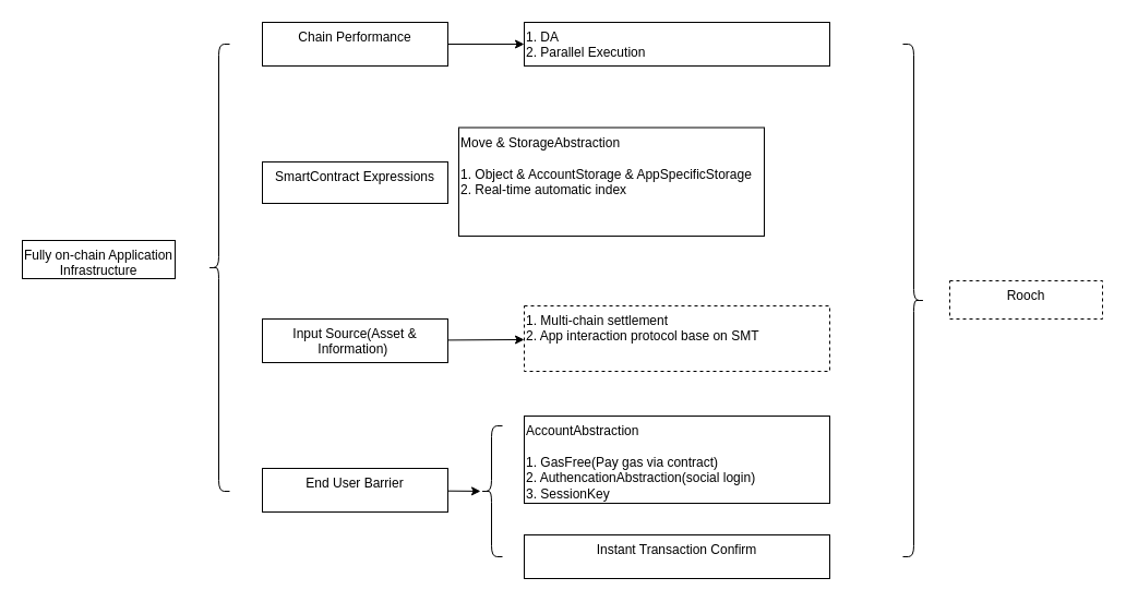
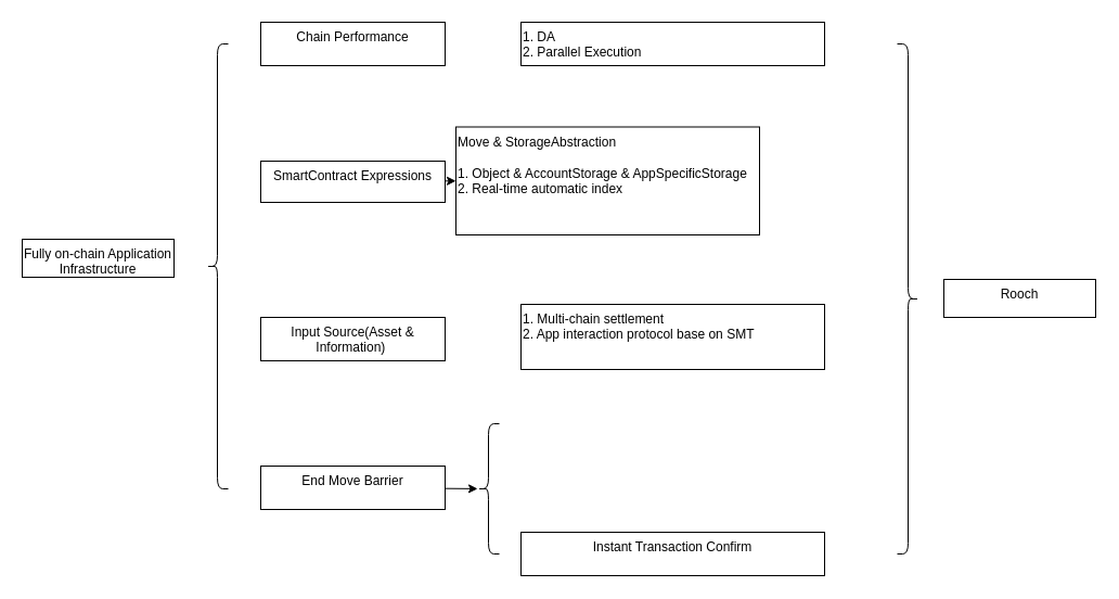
  <mxCell id="0" />
  <mxCell id="1" parent="0" />
  <mxCell id="2" value="Fully on-chain Application&lt;br&gt;Infrastructure" style="rounded=0;whiteSpace=wrap;html=1;verticalAlign=top;" parent="1" vertex="1"><mxGeometry x="20" y="220" width="140" height="35" as="geometry" /></mxCell>
- <mxCell id="3" style="edgeStyle=none;html=1;entryX=0;entryY=0.5;entryDx=0;entryDy=0;" parent="1" source="4" target="11" edge="1"><mxGeometry relative="1" as="geometry" /></mxCell>
  <mxCell id="4" value="Chain Performance" style="rounded=0;whiteSpace=wrap;html=1;verticalAlign=top;" parent="1" vertex="1"><mxGeometry x="240" y="20" width="170" height="40" as="geometry" /></mxCell>
+ <mxCell id="5" style="edgeStyle=none;html=1;entryX=0;entryY=0.5;entryDx=0;entryDy=0;" parent="1" source="6" target="9" edge="1"><mxGeometry relative="1" as="geometry" /></mxCell>
  <mxCell id="6" value="SmartContract Expressions" style="rounded=0;whiteSpace=wrap;html=1;verticalAlign=top;" parent="1" vertex="1"><mxGeometry x="240" y="148" width="170" height="38" as="geometry" /></mxCell>
- <mxCell id="7" style="edgeStyle=none;html=1;" parent="1" source="8" target="15" edge="1"><mxGeometry relative="1" as="geometry" /></mxCell>
  <mxCell id="8" value="Input Source(Asset &amp;amp; Information)&amp;nbsp;" style="rounded=0;whiteSpace=wrap;html=1;verticalAlign=top;" parent="1" vertex="1"><mxGeometry x="240" y="292" width="170" height="40" as="geometry" /></mxCell>
  <mxCell id="9" value="Move &amp;amp; StorageAbstraction&lt;br&gt;&lt;br&gt;&lt;div style=&quot;&quot;&gt;1. Object &amp;amp; AccountStorage &amp;amp; AppSpecificStorage&lt;/div&gt;&lt;div style=&quot;&quot;&gt;2. Real-time automatic index&lt;/div&gt;" style="rounded=0;whiteSpace=wrap;html=1;verticalAlign=top;align=left;" parent="1" vertex="1"><mxGeometry x="420" y="116.5" width="280" height="99.5" as="geometry" /></mxCell>
- <mxCell id="10" value="AccountAbstraction&lt;br&gt;&lt;br&gt;1. GasFree(Pay gas via contract)&lt;br&gt;2. AuthencationAbstraction(social login)&lt;br&gt;3. SessionKey" style="rounded=0;whiteSpace=wrap;html=1;verticalAlign=top;align=left;" parent="1" vertex="1"><mxGeometry x="480" y="381" width="280" height="80" as="geometry" /></mxCell>
  <mxCell id="11" value="&lt;span style=&quot;background-color: initial;&quot;&gt;1. DA&lt;/span&gt;&lt;br&gt;&lt;div style=&quot;&quot;&gt;2. Parallel Execution&lt;/div&gt;" style="rounded=0;whiteSpace=wrap;html=1;verticalAlign=top;align=left;" parent="1" vertex="1"><mxGeometry x="480" y="20" width="280" height="40" as="geometry" /></mxCell>
  <mxCell id="12" style="edgeStyle=none;html=1;" parent="1" source="13" target="16" edge="1"><mxGeometry relative="1" as="geometry" /></mxCell>
- <mxCell id="13" value="End User Barrier" style="rounded=0;whiteSpace=wrap;html=1;verticalAlign=top;" parent="1" vertex="1"><mxGeometry x="240" y="429" width="170" height="40" as="geometry" /></mxCell>
+ <mxCell id="13" value="End Move Barrier" style="rounded=0;whiteSpace=wrap;html=1;verticalAlign=top;" parent="1" vertex="1"><mxGeometry x="240" y="429" width="170" height="40" as="geometry" /></mxCell>
  <mxCell id="14" value="Instant Transaction Confirm" style="rounded=0;whiteSpace=wrap;html=1;verticalAlign=top;" parent="1" vertex="1"><mxGeometry x="480" y="490" width="280" height="40" as="geometry" /></mxCell>
- <mxCell id="15" value="1. Multi-chain settlement&lt;br&gt;2. App interaction protocol base on SMT&amp;nbsp;" style="rounded=0;whiteSpace=wrap;html=1;verticalAlign=top;align=left;dashed=1;" parent="1" vertex="1"><mxGeometry x="480" y="280" width="280" height="60" as="geometry" /></mxCell>
+ <mxCell id="15" value="1. Multi-chain settlement&lt;br&gt;2. App interaction protocol base on SMT&amp;nbsp;" style="rounded=0;whiteSpace=wrap;html=1;verticalAlign=top;align=left;" parent="1" vertex="1"><mxGeometry x="480" y="280" width="280" height="60" as="geometry" /></mxCell>
  <mxCell id="16" value="" style="shape=curlyBracket;whiteSpace=wrap;html=1;rounded=1;labelPosition=left;verticalLabelPosition=middle;align=right;verticalAlign=middle;" parent="1" vertex="1"><mxGeometry x="440" y="390" width="20" height="120" as="geometry" /></mxCell>
  <mxCell id="17" value="" style="shape=curlyBracket;whiteSpace=wrap;html=1;rounded=1;labelPosition=left;verticalLabelPosition=middle;align=right;verticalAlign=middle;" parent="1" vertex="1"><mxGeometry x="190" y="40" width="20" height="410" as="geometry" /></mxCell>
  <mxCell id="18" value="" style="shape=curlyBracket;whiteSpace=wrap;html=1;rounded=1;flipH=1;labelPosition=right;verticalLabelPosition=middle;align=left;verticalAlign=middle;" parent="1" vertex="1"><mxGeometry x="827" y="40" width="20" height="470" as="geometry" /></mxCell>
- <mxCell id="19" value="Rooch" style="rounded=0;whiteSpace=wrap;html=1;verticalAlign=top;dashed=1;" parent="1" vertex="1"><mxGeometry x="870" y="257" width="140" height="35" as="geometry" /></mxCell>
+ <mxCell id="19" value="Rooch" style="rounded=0;whiteSpace=wrap;html=1;verticalAlign=top;" parent="1" vertex="1"><mxGeometry x="870" y="257" width="140" height="35" as="geometry" /></mxCell>
